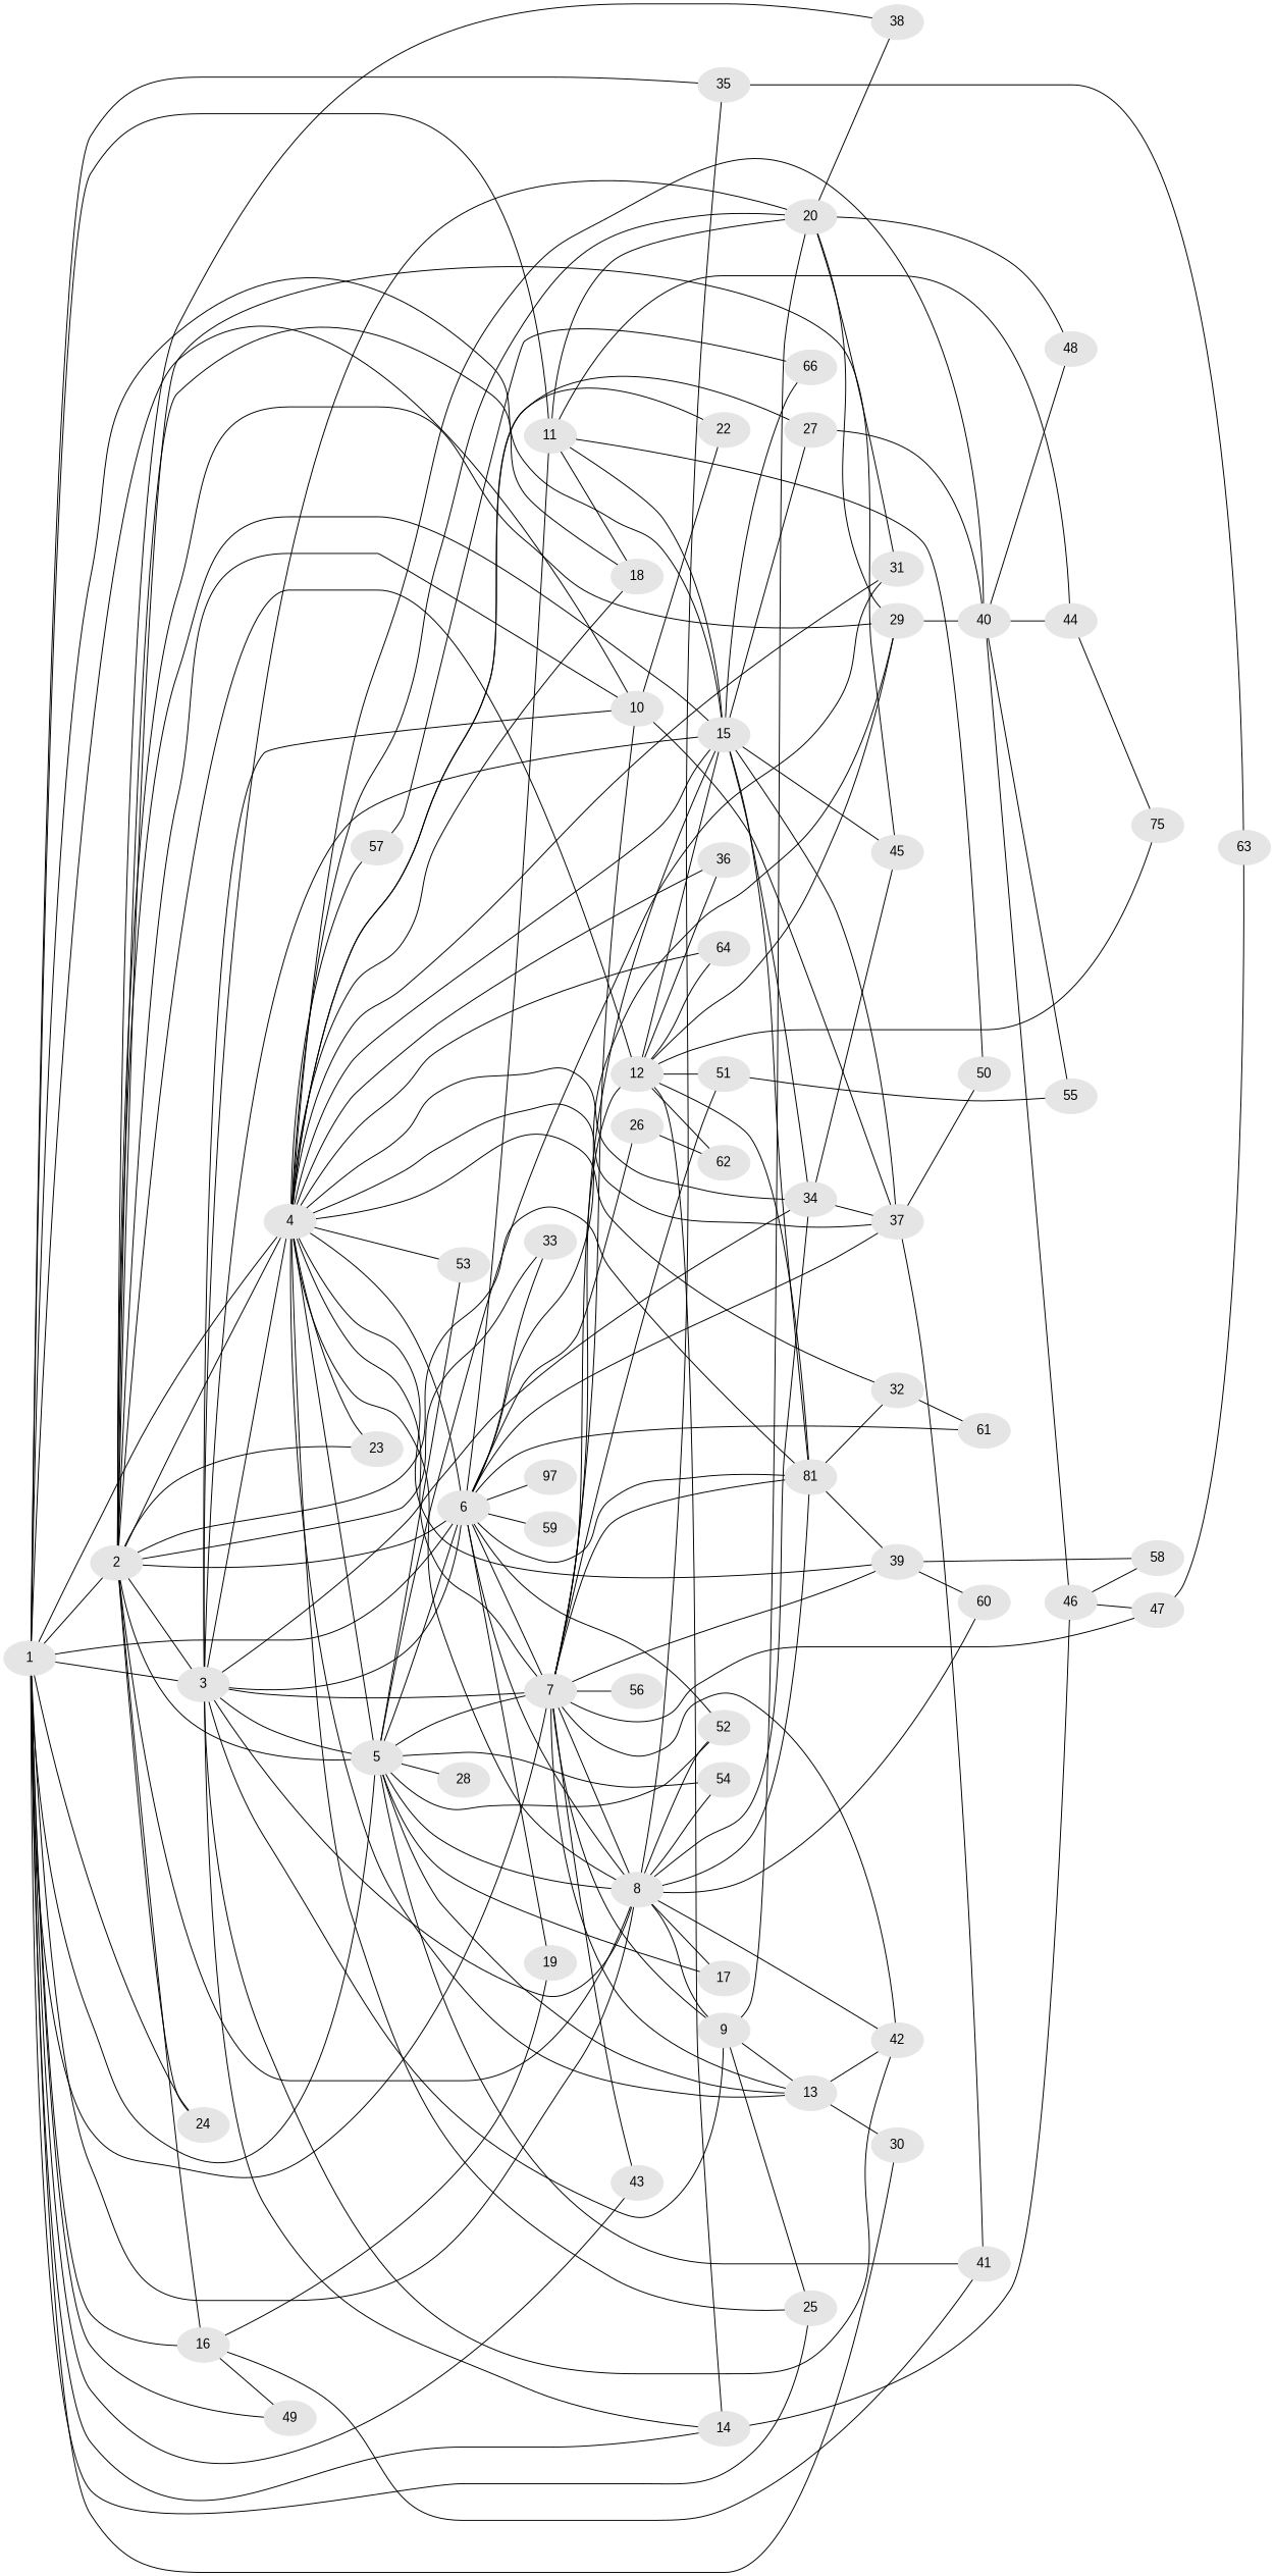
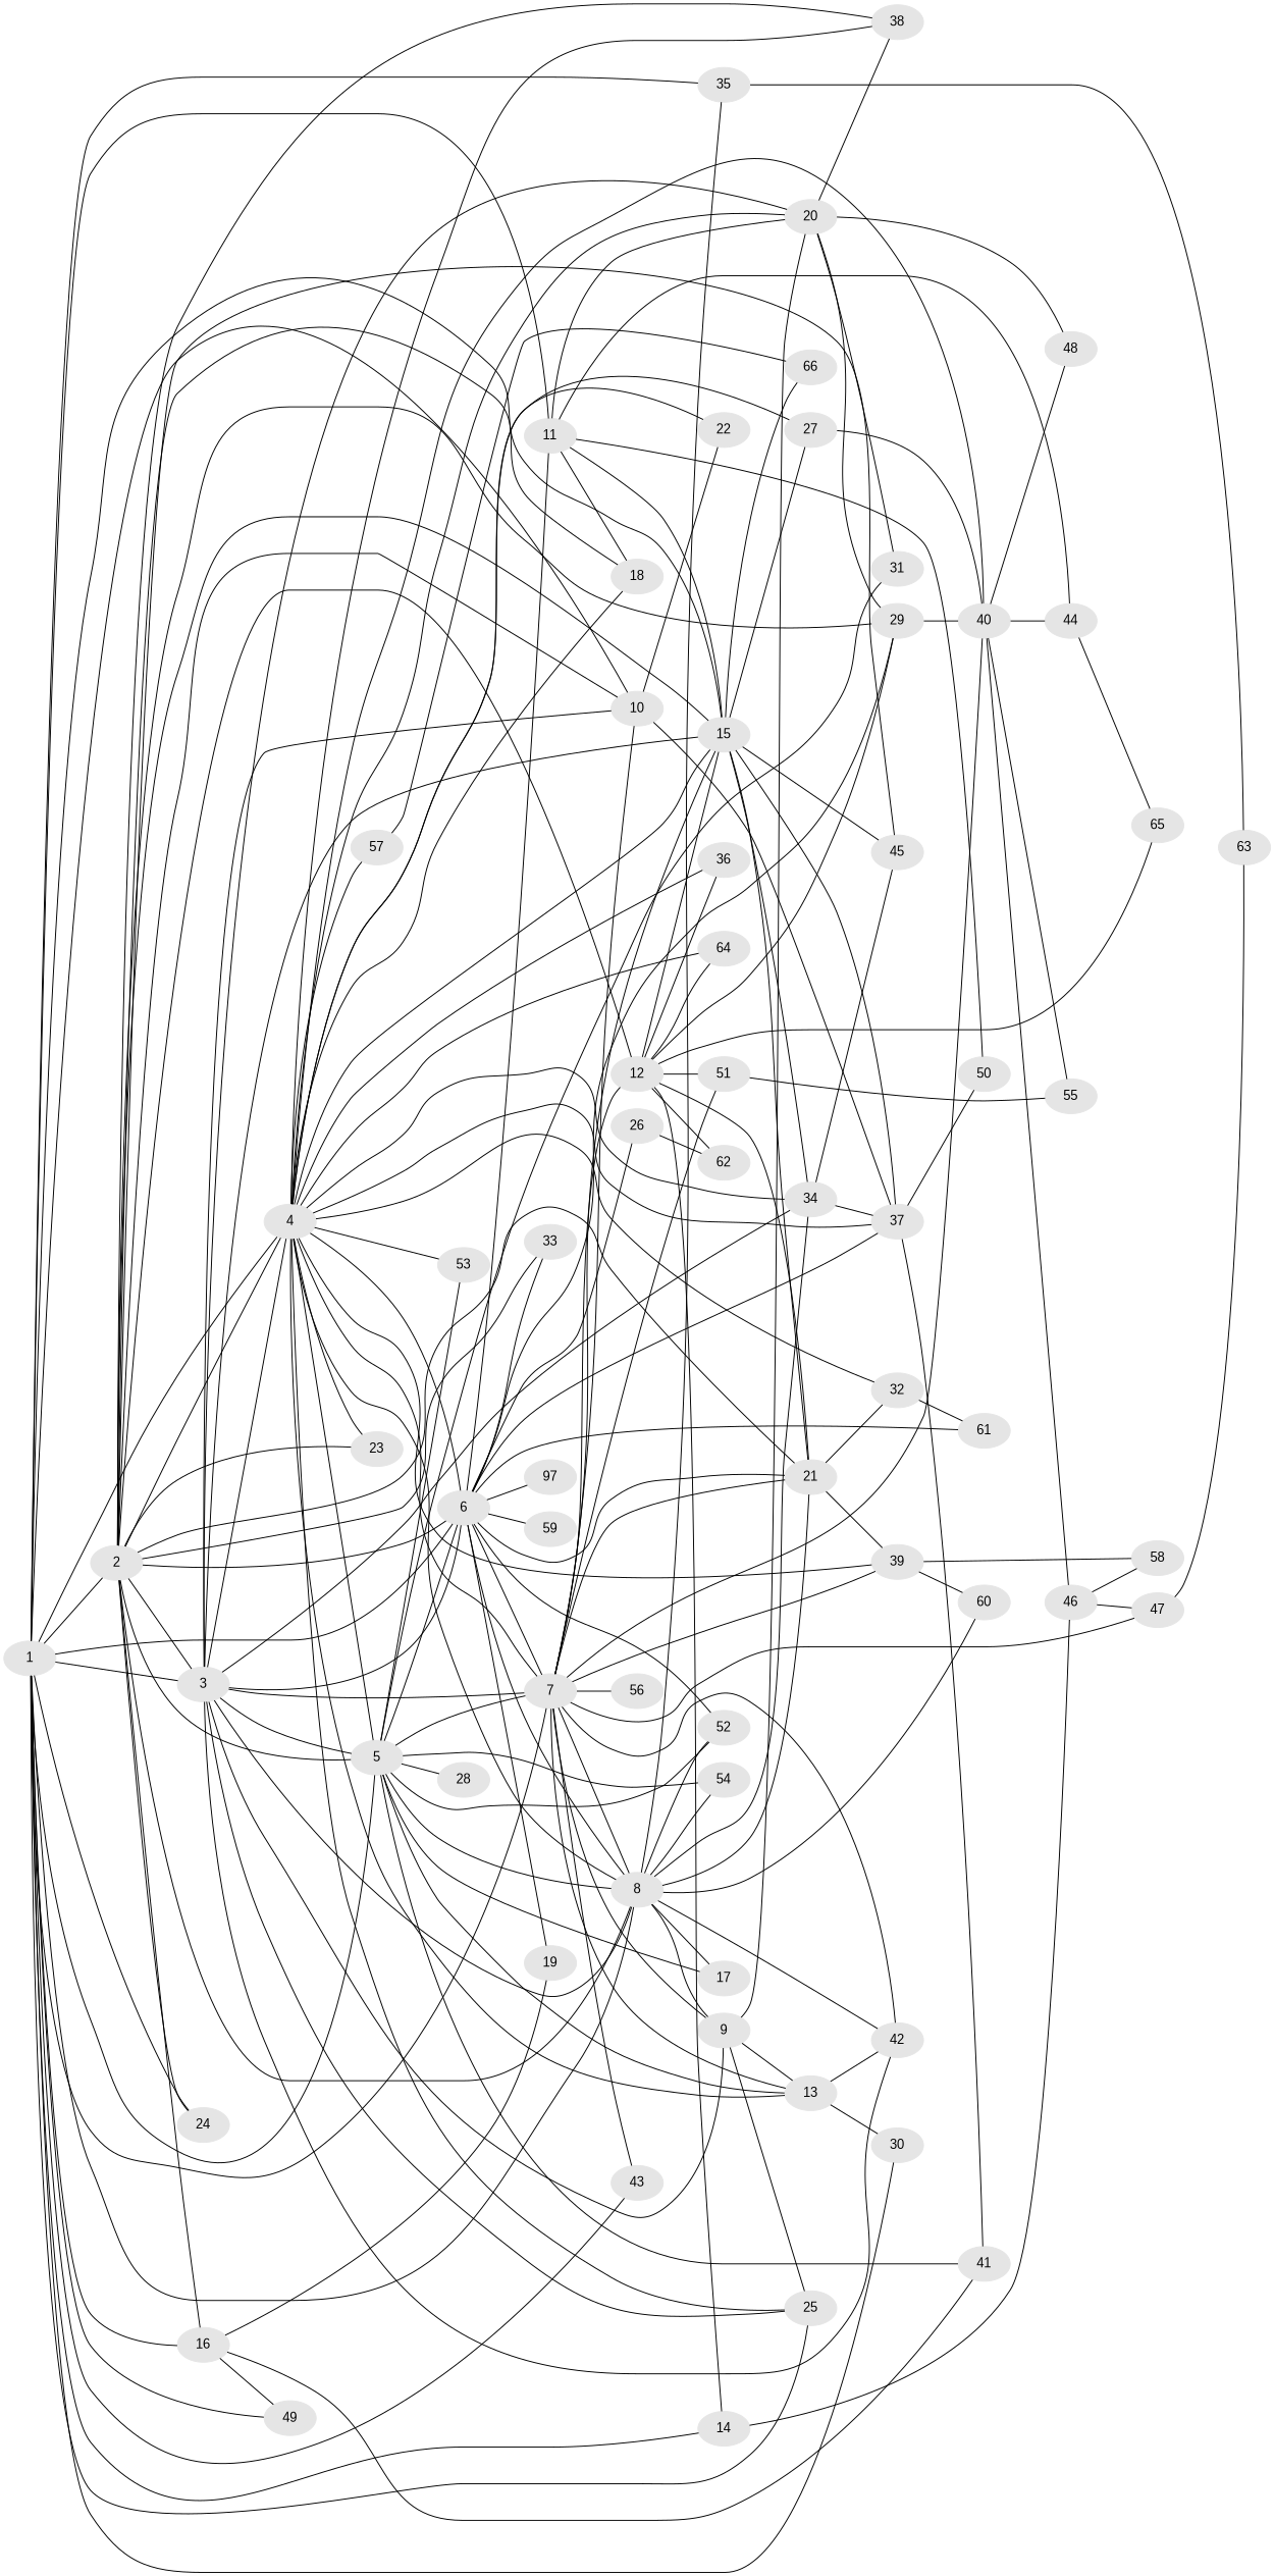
  graph {
    fontname="Liberation Sans"
    rankdir=LR
    node [color=gray90 fontname="Liberation Sans" style=filled]
    edge [fontname="Liberation Sans" weight=1.0]
    1
    2
    3
    4
    5
    6
    7
    8
    10
    11
    14
    15
    16
    24
    25
    30
    35
    43
    49
    12
    18
-   21 [label=81]
+   21
    23
    29
    33
    38
    45
    9
    20
    34
    42
    13
    22
    27
    32
    36
    37
    39
    40
    53
    57
    64
    17
    28
    31
    41
    52
    54
    19
    26
    59
    61
    n53 [label=97]
    47
    51
    56
    60
    44
    50
    46
    66
    63
    62
-   65 [label=75]
+   65
    48
    58
    55
    1 -- 2 [weight=3.0]
    1 -- 3
    1 -- 4 [weight=2.0]
    1 -- 5
    1 -- 6 [weight=2.0]
    1 -- 7
    1 -- 8
    1 -- 10
    1 -- 11
    1 -- 14
    1 -- 15
    1 -- 16
    1 -- 24
    1 -- 25
    1 -- 30
    1 -- 35
    1 -- 43
    1 -- 49
    2 -- 3 [weight=3.0]
    2 -- 4 [weight=3.0]
    2 -- 5 [weight=2.0]
    2 -- 6 [weight=4.0]
    2 -- 8 [weight=3.0]
    2 -- 10
    2 -- 15
    2 -- 16
    2 -- 24
    2 -- 12
    2 -- 18
    2 -- 21
    2 -- 23
    2 -- 29 [weight=4.0]
    2 -- 33
    2 -- 38 [weight=2.0]
    2 -- 45
    3 -- 4
    3 -- 5 [weight=2.0]
    3 -- 6 [weight=2.0]
    3 -- 7
    3 -- 8
    3 -- 10
    3 -- 15 [weight=12.0]
-   3 -- 14
+   3 -- 25
    3 -- 9
    3 -- 20
    3 -- 34
    3 -- 42
    4 -- 5
    4 -- 6 [weight=2.0]
    4 -- 7 [weight=2.0]
    4 -- 8
    4 -- 15
    4 -- 25
    4 -- 18
    4 -- 23
-   4 -- 31
+   4 -- 38
    4 -- 20
    4 -- 34
    4 -- 13
    4 -- 22
    4 -- 27
    4 -- 32
    4 -- 36
    4 -- 37
    4 -- 39
    4 -- 40
    4 -- 53
    4 -- 57
    4 -- 64
    5 -- 6 [weight=3.0]
    5 -- 7
    5 -- 8
    5 -- 13
    5 -- 53
    5 -- 17
    5 -- 28
    5 -- 31
    5 -- 41
    5 -- 52
    5 -- 54
    6 -- 7 [weight=4.0]
    6 -- 8 [weight=3.0]
    6 -- 11 [weight=2.0]
    6 -- 21
    6 -- 29
    6 -- 33
    6 -- 37 [weight=2.0]
    6 -- 52 [weight=2.0]
    6 -- 19
    6 -- 26
    6 -- 59 [weight=2.0]
    6 -- 61
    6 -- n53
    7 -- 8 [weight=2.0]
    7 -- 10
    7 -- 15 [weight=2.0]
    7 -- 43
    7 -- 12
    7 -- 21 [weight=2.0]
    7 -- 9 [weight=2.0]
    7 -- 42
    7 -- 13
    7 -- 39
+   7 -- 40
    7 -- 47
    7 -- 51
    7 -- 56 [weight=2.0]
    8 -- 35
    8 -- 21
    8 -- 9
    8 -- 34
    8 -- 42
    8 -- 17
    8 -- 52
    8 -- 54
    8 -- 60
    10 -- 22
    10 -- 37
    11 -- 15 [weight=2.0]
    11 -- 18
    11 -- 20
    11 -- 44
    11 -- 50
    14 -- 46
    15 -- 21
    15 -- 45
    15 -- 34 [weight=2.0]
    15 -- 27
    15 -- 37
    15 -- 66
    16 -- 49
    16 -- 41
    16 -- 19
    35 -- 63
    12 -- 14
    12 -- 15
    12 -- 21
    12 -- 29
    12 -- 36
    12 -- 64
    12 -- 51
    12 -- 62
    12 -- 65
    21 -- 32
    21 -- 39 [weight=2.0]
    29 -- 40
    9 -- 25 [weight=2.0]
    9 -- 20
    9 -- 13
    20 -- 29
    20 -- 38
    20 -- 31
    20 -- 48
    34 -- 45
    34 -- 37
    13 -- 30
    13 -- 42
    27 -- 40
    32 -- 61
    37 -- 41
    37 -- 50
    39 -- 60
    39 -- 58
    40 -- 44
    40 -- 46
    40 -- 48
    40 -- 55
    57 -- 66
    26 -- 62
    47 -- 63
    51 -- 55
    44 -- 65
    46 -- 47
    46 -- 58
  }
